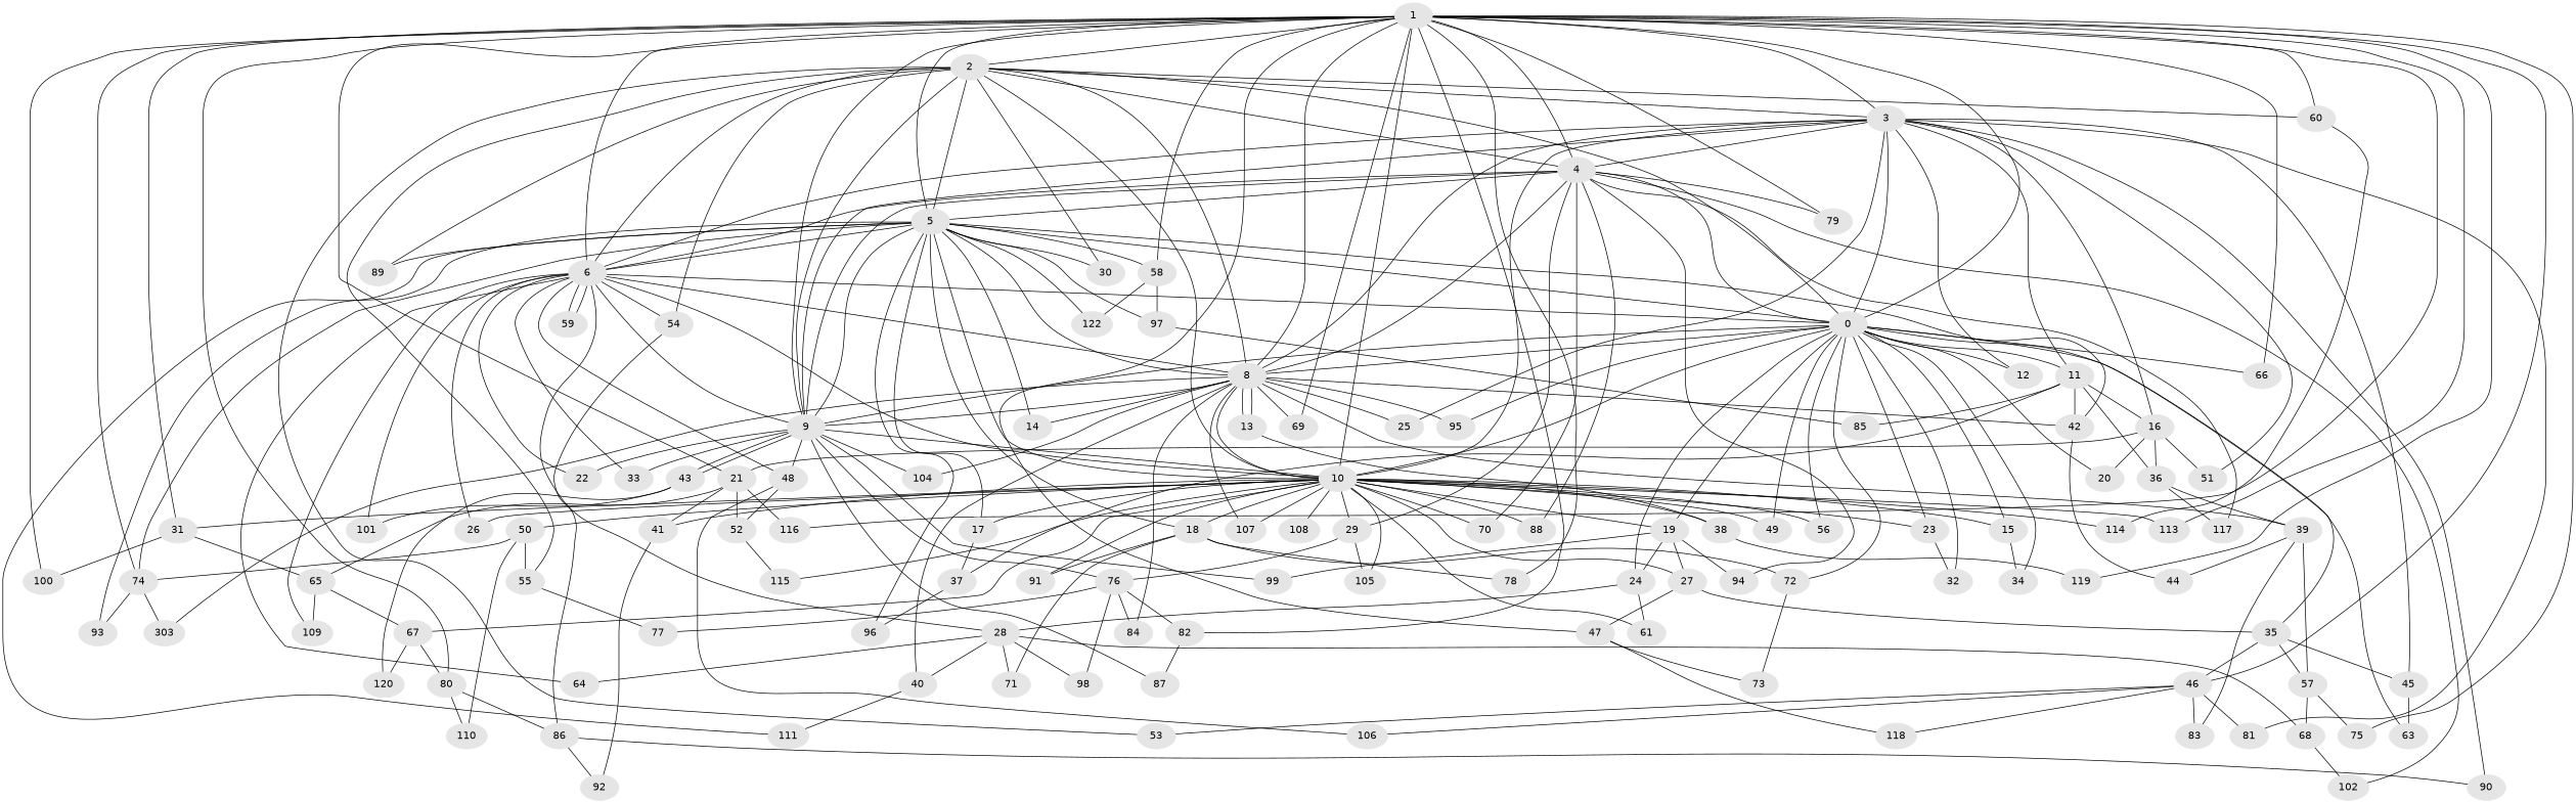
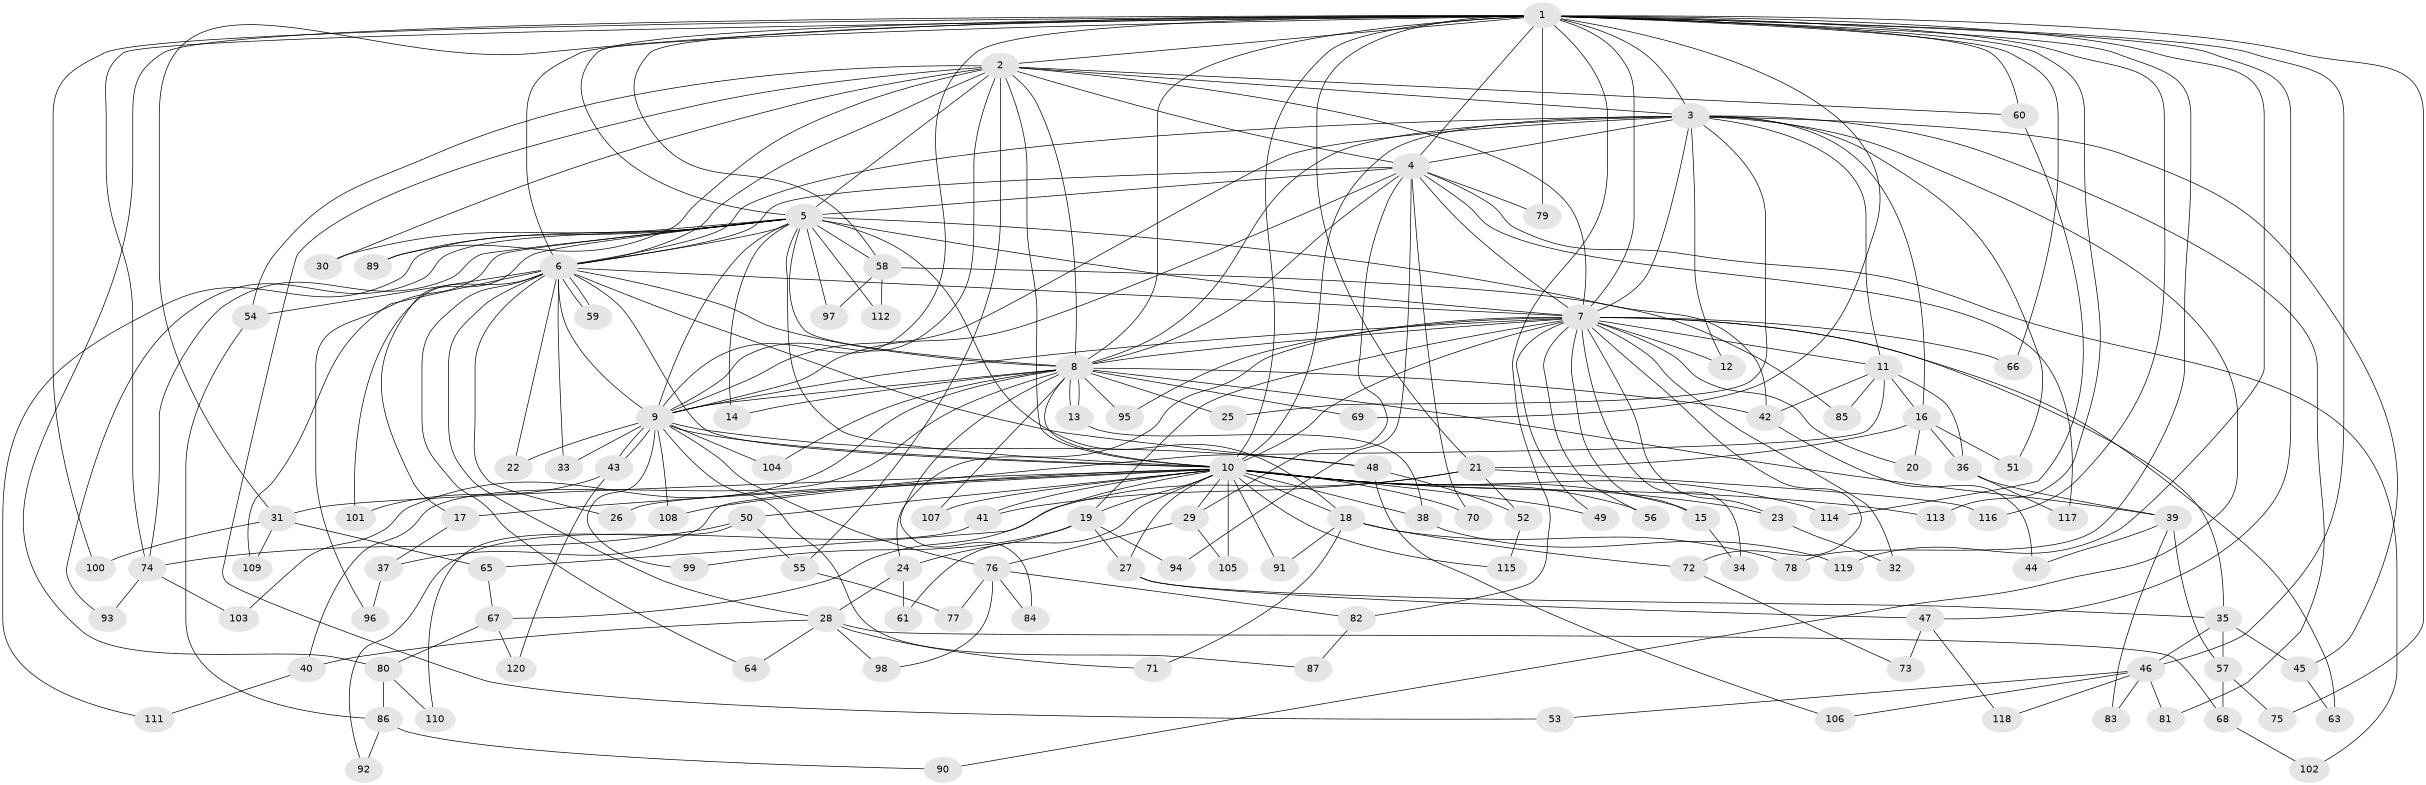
  graph {
    fontname="DejaVu Sans"
    node [color=gray90 fontname="DejaVu Sans" style=filled]
    edge [fontname="DejaVu Sans"]
    1
    2
    3
    4
    5
    6
-   7 [label=0]
+   7
    8
    9
    10
    21
    31
    46
    47
    58
    60
    66
    69
    75
    78
    79
    80
    82
    100
    113
    116
    119
    74
    30
    53
    54
    55
    89
    11
    12
    16
    25
    45
    51
    81
    90
    29
    70
-   88
    94
    102
    117
    14
    17
    18
    93
    96
    97
    111
-   112 [label=122]
+   112
    22
    26
    28
    33
    48
    59
    64
    101
    109
    15
    19
    20
    23
    24
    32
    34
    35
    49
    56
    63
    72
    95
    13
    39
    40
    42
    84
-   103 [label=303]
+   103
    104
    107
    43
    76
    87
    99
    108
    50
    27
    38
    41
    61
    67
    91
    105
    114
    115
    52
    65
    83
    106
    118
    73
    110
    85
    86
    77
    36
    37
    71
    68
    98
    57
    44
    120
    92
    1 -- 2
    1 -- 3
    1 -- 4
    1 -- 5
    1 -- 6
    1 -- 7
    1 -- 8
    1 -- 9
    1 -- 10
    1 -- 21
    1 -- 31
    1 -- 46
    1 -- 47
    1 -- 58
    1 -- 60
    1 -- 66
    1 -- 69
    1 -- 75
    1 -- 78
    1 -- 79
    1 -- 80
    1 -- 82
    1 -- 100
    1 -- 113
    1 -- 116
    1 -- 119
    1 -- 74
    2 -- 3
    2 -- 4
    2 -- 5
    2 -- 6
    2 -- 7
    2 -- 8
    2 -- 9
    2 -- 10
    2 -- 60
    2 -- 30
    2 -- 53
    2 -- 54
    2 -- 55
    2 -- 89
    3 -- 4
    3 -- 6
    3 -- 7
    3 -- 8
    3 -- 9
    3 -- 10
    3 -- 11
    3 -- 12
    3 -- 16
    3 -- 25
    3 -- 45
    3 -- 51
    3 -- 81
    3 -- 90
    4 -- 5
    4 -- 6
    4 -- 7
    4 -- 8
    4 -- 9
    4 -- 79
    4 -- 29
    4 -- 70
-   4 -- 88
    4 -- 94
    4 -- 102
    4 -- 117
    5 -- 6
    5 -- 7
    5 -- 8
    5 -- 9
    5 -- 10
    5 -- 58
    5 -- 74
    5 -- 30
    5 -- 89
    5 -- 14
    5 -- 17
    5 -- 18
    5 -- 93
    5 -- 96
    5 -- 97
    5 -- 111
    5 -- 112
    6 -- 7
    6 -- 8
    6 -- 9
    6 -- 10
    6 -- 54
    6 -- 22
    6 -- 26
    6 -- 28
    6 -- 33
    6 -- 48
    6 -- 59
    6 -- 59
    6 -- 64
    6 -- 101
    6 -- 109
    7 -- 8
    7 -- 9
    7 -- 10
    7 -- 66
    7 -- 11
    7 -- 12
    7 -- 15
    7 -- 19
    7 -- 20
    7 -- 23
    7 -- 24
    7 -- 32
    7 -- 34
    7 -- 35
    7 -- 49
    7 -- 56
    7 -- 63
    7 -- 72
    7 -- 95
    8 -- 9
    8 -- 10
    8 -- 69
    8 -- 25
    8 -- 14
    8 -- 95
    8 -- 13
    8 -- 13
    8 -- 39
    8 -- 40
    8 -- 42
    8 -- 84
    8 -- 103
    8 -- 104
    8 -- 107
    9 -- 10
    9 -- 22
    9 -- 33
    9 -- 48
    9 -- 104
    9 -- 43
    9 -- 43
    9 -- 76
    9 -- 87
    9 -- 99
+   9 -- 108
    10 -- 31
    10 -- 113
    10 -- 29
    10 -- 70
-   10 -- 88
    10 -- 17
    10 -- 18
    10 -- 26
    10 -- 15
    10 -- 19
    10 -- 23
    10 -- 49
    10 -- 56
    10 -- 107
    10 -- 108
    10 -- 50
    10 -- 27
    10 -- 38
    10 -- 41
    10 -- 61
    10 -- 67
    10 -- 91
    10 -- 105
    10 -- 114
    10 -- 115
    21 -- 116
    21 -- 41
    21 -- 52
    21 -- 65
    31 -- 100
-   65 -- 109
+   31 -- 109
    31 -- 65
    46 -- 53
    46 -- 81
    46 -- 83
    46 -- 106
    46 -- 118
    47 -- 118
    47 -- 73
    58 -- 97
    58 -- 112
-   97 -- 85
+   58 -- 85
    60 -- 114
    80 -- 110
    80 -- 86
    82 -- 87
    74 -- 93
    74 -- 103
    54 -- 86
    55 -- 77
    11 -- 16
    11 -- 42
    11 -- 85
    11 -- 36
    11 -- 37
    16 -- 21
    16 -- 51
    16 -- 20
    16 -- 36
    45 -- 63
    29 -- 76
    29 -- 105
    17 -- 37
    18 -- 78
    18 -- 72
    18 -- 91
    18 -- 71
    28 -- 64
    28 -- 40
    28 -- 71
    28 -- 68
    28 -- 98
    48 -- 52
    48 -- 106
    15 -- 34
    19 -- 94
    19 -- 24
    19 -- 99
    19 -- 27
    23 -- 32
    24 -- 28
    24 -- 61
    35 -- 46
    35 -- 45
    35 -- 57
    72 -- 73
    13 -- 38
    39 -- 83
    39 -- 57
    39 -- 44
    40 -- 111
    42 -- 5
    42 -- 44
    43 -- 101
    43 -- 120
    76 -- 82
    76 -- 84
    76 -- 77
    76 -- 98
    50 -- 74
    50 -- 55
    50 -- 110
    27 -- 47
    27 -- 35
    38 -- 119
    41 -- 92
    67 -- 80
    67 -- 120
    52 -- 115
    65 -- 67
    86 -- 90
    86 -- 92
    36 -- 117
    36 -- 39
    37 -- 96
    68 -- 102
    57 -- 75
    57 -- 68
  }
